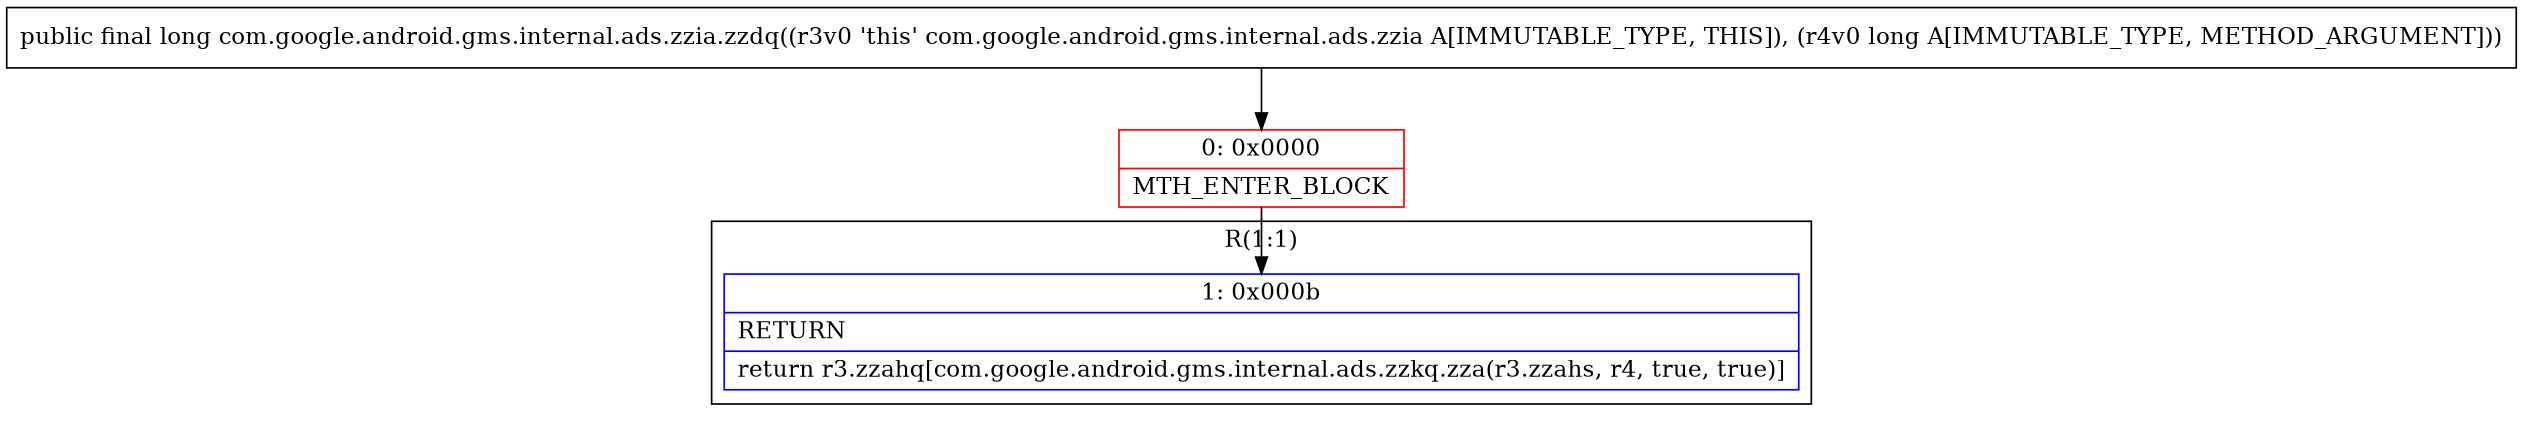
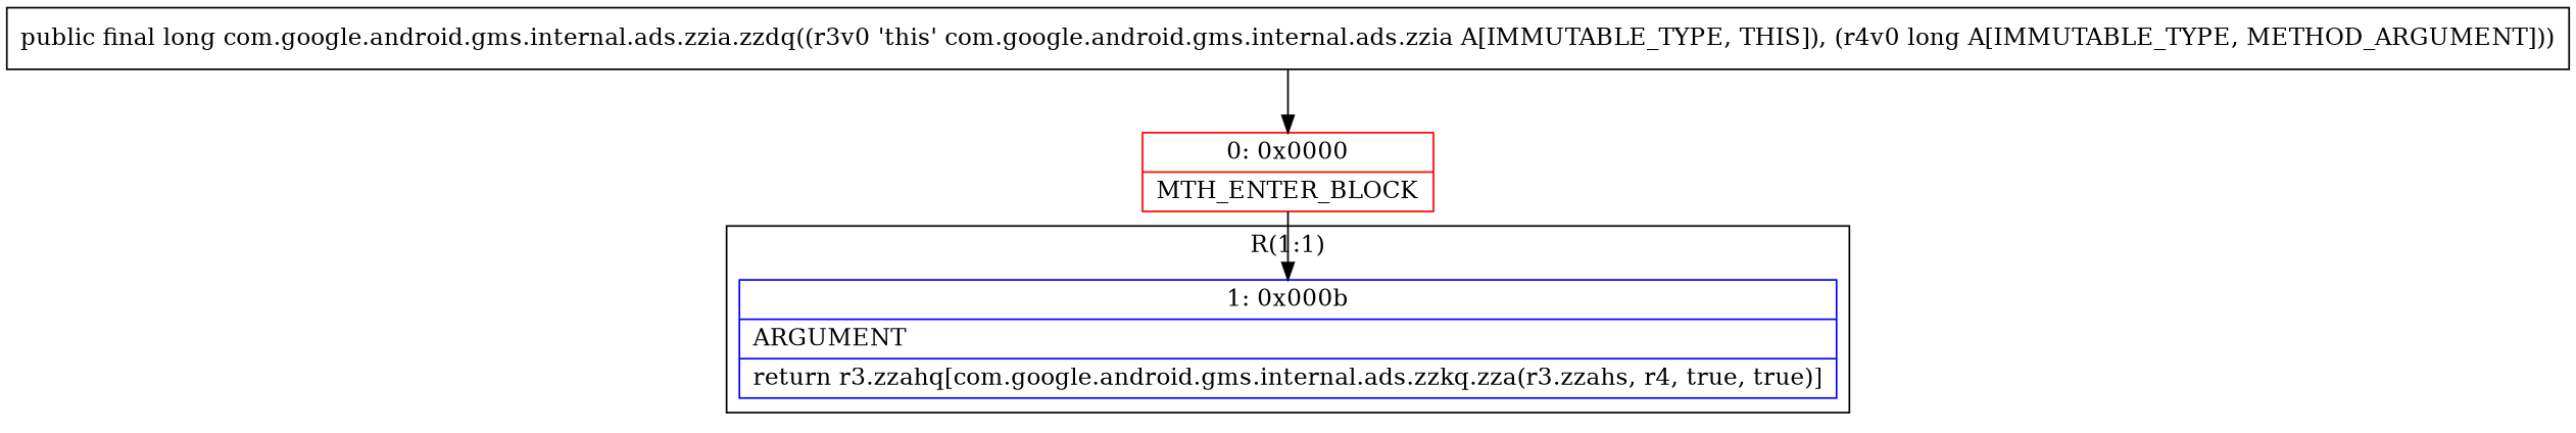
  digraph {
    node [shape=record]
-   n1 [color=blue label="{1\:\ 0x000b|RETURN\l|return r3.zzahq[com.google.android.gms.internal.ads.zzkq.zza(r3.zzahs, r4, true, true)]\l}"]
+   n1 [color=blue label="{1\:\ 0x000b|ARGUMENT\l|return r3.zzahq[com.google.android.gms.internal.ads.zzkq.zza(r3.zzahs, r4, true, true)]\l}"]
    n2 [color=red label="{0\:\ 0x0000|MTH_ENTER_BLOCK\l}"]
    n3 [label="{public final long com.google.android.gms.internal.ads.zzia.zzdq((r3v0 'this' com.google.android.gms.internal.ads.zzia A[IMMUTABLE_TYPE, THIS]), (r4v0 long A[IMMUTABLE_TYPE, METHOD_ARGUMENT])) }"]
    subgraph cluster_1 {
      label="R(1:1)"
      n1
    }
    n2 -> n1
    n3 -> n2
  }
